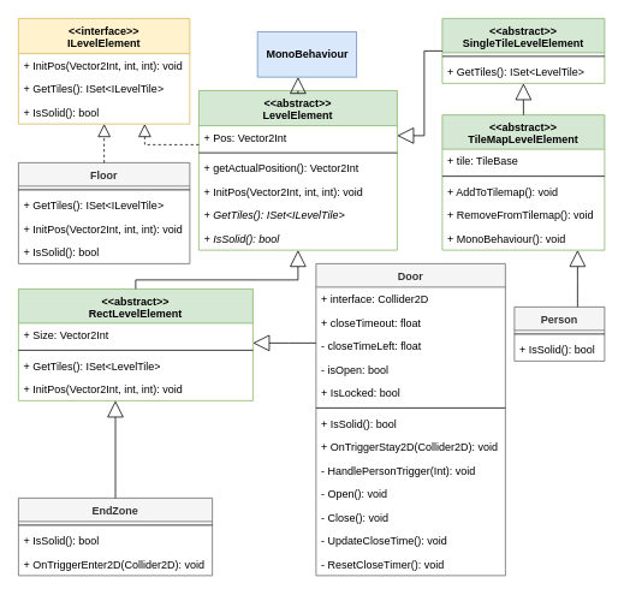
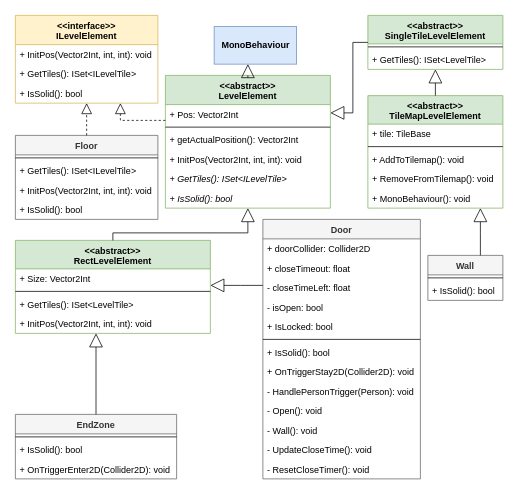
  <mxCell id="0" />
  <mxCell id="1" parent="0" />
  <mxCell id="2" value="&lt;&lt;abstract&gt;&gt;&#10;LevelElement" style="swimlane;fontStyle=1;align=center;verticalAlign=top;childLayout=stackLayout;horizontal=1;startSize=39;horizontalStack=0;resizeParent=1;resizeParentMax=0;resizeLast=0;collapsible=1;marginBottom=0;fillColor=#d5e8d4;strokeColor=#82b366;" parent="1" vertex="1"><mxGeometry x="220" y="100" width="220" height="177" as="geometry" /></mxCell>
  <mxCell id="3" value="+ Pos: Vector2Int" style="text;strokeColor=none;fillColor=none;align=left;verticalAlign=top;spacingLeft=4;spacingRight=4;overflow=hidden;rotatable=0;points=[[0,0.5],[1,0.5]];portConstraint=eastwest;" parent="2" vertex="1"><mxGeometry y="39" width="220" height="26" as="geometry" /></mxCell>
  <mxCell id="4" value="" style="line;strokeWidth=1;fillColor=none;align=left;verticalAlign=middle;spacingTop=-1;spacingLeft=3;spacingRight=3;rotatable=0;labelPosition=right;points=[];portConstraint=eastwest;" parent="2" vertex="1"><mxGeometry y="65" width="220" height="8" as="geometry" /></mxCell>
  <mxCell id="5" value="+ getActualPosition(): Vector2Int" style="text;strokeColor=none;fillColor=none;align=left;verticalAlign=top;spacingLeft=4;spacingRight=4;overflow=hidden;rotatable=0;points=[[0,0.5],[1,0.5]];portConstraint=eastwest;" parent="2" vertex="1"><mxGeometry y="73" width="220" height="26" as="geometry" /></mxCell>
  <mxCell id="6" value="+ InitPos(Vector2Int, int, int): void" style="text;strokeColor=none;fillColor=none;align=left;verticalAlign=top;spacingLeft=4;spacingRight=4;overflow=hidden;rotatable=0;points=[[0,0.5],[1,0.5]];portConstraint=eastwest;" parent="2" vertex="1"><mxGeometry y="99" width="220" height="26" as="geometry" /></mxCell>
  <mxCell id="7" value="+ GetTiles(): ISet&lt;ILevelTile&gt;" style="text;strokeColor=none;fillColor=none;align=left;verticalAlign=top;spacingLeft=4;spacingRight=4;overflow=hidden;rotatable=0;points=[[0,0.5],[1,0.5]];portConstraint=eastwest;fontStyle=2" parent="2" vertex="1"><mxGeometry y="125" width="220" height="26" as="geometry" /></mxCell>
  <mxCell id="8" value="+ IsSolid(): bool" style="text;strokeColor=none;fillColor=none;align=left;verticalAlign=top;spacingLeft=4;spacingRight=4;overflow=hidden;rotatable=0;points=[[0,0.5],[1,0.5]];portConstraint=eastwest;fontStyle=2" parent="2" vertex="1"><mxGeometry y="151" width="220" height="26" as="geometry" /></mxCell>
  <mxCell id="9" value="&lt;&lt;abstract&gt;&gt;&#10;RectLevelElement&#10;" style="swimlane;fontStyle=1;align=center;verticalAlign=top;childLayout=stackLayout;horizontal=1;startSize=38;horizontalStack=0;resizeParent=1;resizeParentMax=0;resizeLast=0;collapsible=1;marginBottom=0;fillColor=#d5e8d4;strokeColor=#82b366;" parent="1" vertex="1"><mxGeometry x="20" y="320" width="260" height="124" as="geometry" /></mxCell>
  <mxCell id="10" value="+ Size: Vector2Int" style="text;strokeColor=none;fillColor=none;align=left;verticalAlign=top;spacingLeft=4;spacingRight=4;overflow=hidden;rotatable=0;points=[[0,0.5],[1,0.5]];portConstraint=eastwest;" parent="9" vertex="1"><mxGeometry y="38" width="260" height="26" as="geometry" /></mxCell>
  <mxCell id="11" value="" style="line;strokeWidth=1;fillColor=none;align=left;verticalAlign=middle;spacingTop=-1;spacingLeft=3;spacingRight=3;rotatable=0;labelPosition=right;points=[];portConstraint=eastwest;" parent="9" vertex="1"><mxGeometry y="64" width="260" height="8" as="geometry" /></mxCell>
  <mxCell id="12" value="+ GetTiles(): ISet&lt;LevelTile&gt;" style="text;strokeColor=none;fillColor=none;align=left;verticalAlign=top;spacingLeft=4;spacingRight=4;overflow=hidden;rotatable=0;points=[[0,0.5],[1,0.5]];portConstraint=eastwest;" parent="9" vertex="1"><mxGeometry y="72" width="260" height="26" as="geometry" /></mxCell>
  <mxCell id="13" value="+ InitPos(Vector2Int, int, int): void" style="text;strokeColor=none;fillColor=none;align=left;verticalAlign=top;spacingLeft=4;spacingRight=4;overflow=hidden;rotatable=0;points=[[0,0.5],[1,0.5]];portConstraint=eastwest;" parent="9" vertex="1"><mxGeometry y="98" width="260" height="26" as="geometry" /></mxCell>
  <mxCell id="14" value="" style="endArrow=block;endSize=16;endFill=0;html=1;strokeColor=#000000;rounded=0;exitX=0.5;exitY=0;exitDx=0;exitDy=0;edgeStyle=orthogonalEdgeStyle;" parent="1" source="9" target="2" edge="1"><mxGeometry x="-0.375" y="20" width="160" relative="1" as="geometry"><mxPoint x="930" y="350" as="sourcePoint" /><mxPoint x="1090" y="350" as="targetPoint" /><mxPoint as="offset" /><Array as="points"><mxPoint x="150" y="310" /><mxPoint x="330" y="310" /></Array></mxGeometry></mxCell>
  <mxCell id="15" value="&lt;b&gt;MonoBehaviour&lt;/b&gt;&lt;br&gt;" style="html=1;fillColor=#dae8fc;strokeColor=#6c8ebf;" parent="1" vertex="1"><mxGeometry x="285" y="35" width="110" height="50" as="geometry" /></mxCell>
  <mxCell id="16" value="" style="endArrow=block;endSize=16;endFill=0;html=1;strokeColor=#000000;rounded=0;edgeStyle=orthogonalEdgeStyle;" parent="1" source="2" target="15" edge="1"><mxGeometry x="0.498" width="160" relative="1" as="geometry"><mxPoint x="730" y="410" as="sourcePoint" /><mxPoint x="850" y="278" as="targetPoint" /><Array as="points"><mxPoint x="330" y="110" /><mxPoint x="330" y="110" /></Array><mxPoint as="offset" /></mxGeometry></mxCell>
  <mxCell id="17" value="&lt;&lt;interface&gt;&gt;&#10;ILevelElement" style="swimlane;fontStyle=1;align=center;verticalAlign=top;childLayout=stackLayout;horizontal=1;startSize=39;horizontalStack=0;resizeParent=1;resizeParentMax=0;resizeLast=0;collapsible=1;marginBottom=0;fillColor=#fff2cc;strokeColor=#d6b656;" parent="1" vertex="1"><mxGeometry x="20" y="20" width="190" height="117" as="geometry" /></mxCell>
  <mxCell id="18" value="+ InitPos(Vector2Int, int, int): void" style="text;strokeColor=none;fillColor=none;align=left;verticalAlign=top;spacingLeft=4;spacingRight=4;overflow=hidden;rotatable=0;points=[[0,0.5],[1,0.5]];portConstraint=eastwest;" parent="17" vertex="1"><mxGeometry y="39" width="190" height="26" as="geometry" /></mxCell>
  <mxCell id="19" value="+ GetTiles(): ISet&lt;ILevelTile&gt;" style="text;strokeColor=none;fillColor=none;align=left;verticalAlign=top;spacingLeft=4;spacingRight=4;overflow=hidden;rotatable=0;points=[[0,0.5],[1,0.5]];portConstraint=eastwest;fontStyle=0" parent="17" vertex="1"><mxGeometry y="65" width="190" height="26" as="geometry" /></mxCell>
  <mxCell id="20" value="+ IsSolid(): bool" style="text;strokeColor=none;fillColor=none;align=left;verticalAlign=top;spacingLeft=4;spacingRight=4;overflow=hidden;rotatable=0;points=[[0,0.5],[1,0.5]];portConstraint=eastwest;" parent="17" vertex="1"><mxGeometry y="91" width="190" height="26" as="geometry" /></mxCell>
  <mxCell id="21" value="" style="endArrow=block;dashed=1;endFill=0;endSize=12;html=1;rounded=0;edgeStyle=orthogonalEdgeStyle;" parent="1" source="2" target="17" edge="1"><mxGeometry width="160" relative="1" as="geometry"><mxPoint x="80" y="650" as="sourcePoint" /><mxPoint x="240" y="650" as="targetPoint" /><Array as="points"><mxPoint x="280" y="160" /><mxPoint x="160" y="160" /></Array></mxGeometry></mxCell>
  <mxCell id="22" value="Floor" style="swimlane;fontStyle=1;align=center;verticalAlign=top;childLayout=stackLayout;horizontal=1;startSize=26;horizontalStack=0;resizeParent=1;resizeParentMax=0;resizeLast=0;collapsible=1;marginBottom=0;fillColor=#f5f5f5;strokeColor=#666666;fontColor=#333333;" parent="1" vertex="1"><mxGeometry x="20" y="180" width="190" height="112" as="geometry" /></mxCell>
  <mxCell id="23" value="" style="line;strokeWidth=1;fillColor=none;align=left;verticalAlign=middle;spacingTop=-1;spacingLeft=3;spacingRight=3;rotatable=0;labelPosition=right;points=[];portConstraint=eastwest;" parent="22" vertex="1"><mxGeometry y="26" width="190" height="8" as="geometry" /></mxCell>
  <mxCell id="24" value="+ GetTiles(): ISet&lt;ILevelTile&gt;" style="text;strokeColor=none;fillColor=none;align=left;verticalAlign=top;spacingLeft=4;spacingRight=4;overflow=hidden;rotatable=0;points=[[0,0.5],[1,0.5]];portConstraint=eastwest;" parent="22" vertex="1"><mxGeometry y="34" width="190" height="26" as="geometry" /></mxCell>
  <mxCell id="25" value="+ InitPos(Vector2Int, int, int): void" style="text;strokeColor=none;fillColor=none;align=left;verticalAlign=top;spacingLeft=4;spacingRight=4;overflow=hidden;rotatable=0;points=[[0,0.5],[1,0.5]];portConstraint=eastwest;" parent="22" vertex="1"><mxGeometry y="60" width="190" height="26" as="geometry" /></mxCell>
  <mxCell id="26" value="+ IsSolid(): bool" style="text;strokeColor=none;fillColor=none;align=left;verticalAlign=top;spacingLeft=4;spacingRight=4;overflow=hidden;rotatable=0;points=[[0,0.5],[1,0.5]];portConstraint=eastwest;" parent="22" vertex="1"><mxGeometry y="86" width="190" height="26" as="geometry" /></mxCell>
- <mxCell id="27" value="Person" style="swimlane;fontStyle=1;align=center;verticalAlign=top;childLayout=stackLayout;horizontal=1;startSize=26;horizontalStack=0;resizeParent=1;resizeParentMax=0;resizeLast=0;collapsible=1;marginBottom=0;fillColor=#f5f5f5;strokeColor=#666666;fontColor=#333333;" parent="1" vertex="1"><mxGeometry x="570" y="340" width="100" height="60" as="geometry" /></mxCell>
+ <mxCell id="27" value="Wall" style="swimlane;fontStyle=1;align=center;verticalAlign=top;childLayout=stackLayout;horizontal=1;startSize=26;horizontalStack=0;resizeParent=1;resizeParentMax=0;resizeLast=0;collapsible=1;marginBottom=0;fillColor=#f5f5f5;strokeColor=#666666;fontColor=#333333;" parent="1" vertex="1"><mxGeometry x="570" y="340" width="100" height="60" as="geometry" /></mxCell>
  <mxCell id="28" value="" style="line;strokeWidth=1;fillColor=none;align=left;verticalAlign=middle;spacingTop=-1;spacingLeft=3;spacingRight=3;rotatable=0;labelPosition=right;points=[];portConstraint=eastwest;" parent="27" vertex="1"><mxGeometry y="26" width="100" height="8" as="geometry" /></mxCell>
  <mxCell id="29" value="+ IsSolid(): bool" style="text;strokeColor=none;fillColor=none;align=left;verticalAlign=top;spacingLeft=4;spacingRight=4;overflow=hidden;rotatable=0;points=[[0,0.5],[1,0.5]];portConstraint=eastwest;" parent="27" vertex="1"><mxGeometry y="34" width="100" height="26" as="geometry" /></mxCell>
  <mxCell id="30" value="&lt;&lt;abstract&gt;&gt;&#10;SingleTileLevelElement&#10;" style="swimlane;fontStyle=1;align=center;verticalAlign=top;childLayout=stackLayout;horizontal=1;startSize=38;horizontalStack=0;resizeParent=1;resizeParentMax=0;resizeLast=0;collapsible=1;marginBottom=0;fillColor=#d5e8d4;strokeColor=#82b366;" parent="1" vertex="1"><mxGeometry x="490" y="20" width="180" height="72" as="geometry" /></mxCell>
  <mxCell id="31" value="" style="line;strokeWidth=1;fillColor=none;align=left;verticalAlign=middle;spacingTop=-1;spacingLeft=3;spacingRight=3;rotatable=0;labelPosition=right;points=[];portConstraint=eastwest;" parent="30" vertex="1"><mxGeometry y="38" width="180" height="8" as="geometry" /></mxCell>
  <mxCell id="32" value="+ GetTiles(): ISet&lt;LevelTile&gt;" style="text;strokeColor=none;fillColor=none;align=left;verticalAlign=top;spacingLeft=4;spacingRight=4;overflow=hidden;rotatable=0;points=[[0,0.5],[1,0.5]];portConstraint=eastwest;" parent="30" vertex="1"><mxGeometry y="46" width="180" height="26" as="geometry" /></mxCell>
  <mxCell id="33" value="" style="endArrow=block;endSize=16;endFill=0;html=1;strokeColor=#000000;rounded=0;edgeStyle=orthogonalEdgeStyle;" parent="1" source="30" target="2" edge="1"><mxGeometry x="-0.558" y="-66" width="160" relative="1" as="geometry"><mxPoint x="880" y="508.4" as="sourcePoint" /><mxPoint x="880" y="466" as="targetPoint" /><mxPoint as="offset" /><Array as="points"><mxPoint x="470" y="56" /><mxPoint x="470" y="150" /></Array></mxGeometry></mxCell>
  <mxCell id="34" value="Door" style="swimlane;fontStyle=1;align=center;verticalAlign=top;childLayout=stackLayout;horizontal=1;startSize=26;horizontalStack=0;resizeParent=1;resizeParentMax=0;resizeLast=0;collapsible=1;marginBottom=0;fillColor=#f5f5f5;strokeColor=#666666;fontColor=#333333;" parent="1" vertex="1"><mxGeometry x="350" y="292" width="210" height="346" as="geometry" /></mxCell>
- <mxCell id="35" value="+ interface: Collider2D" style="text;strokeColor=none;fillColor=none;align=left;verticalAlign=top;spacingLeft=4;spacingRight=4;overflow=hidden;rotatable=0;points=[[0,0.5],[1,0.5]];portConstraint=eastwest;" parent="34" vertex="1"><mxGeometry y="26" width="210" height="26" as="geometry" /></mxCell>
+ <mxCell id="35" value="+ doorCollider: Collider2D" style="text;strokeColor=none;fillColor=none;align=left;verticalAlign=top;spacingLeft=4;spacingRight=4;overflow=hidden;rotatable=0;points=[[0,0.5],[1,0.5]];portConstraint=eastwest;" parent="34" vertex="1"><mxGeometry y="26" width="210" height="26" as="geometry" /></mxCell>
  <mxCell id="36" value="+ closeTimeout: float" style="text;strokeColor=none;fillColor=none;align=left;verticalAlign=top;spacingLeft=4;spacingRight=4;overflow=hidden;rotatable=0;points=[[0,0.5],[1,0.5]];portConstraint=eastwest;" vertex="1" parent="34"><mxGeometry y="52" width="210" height="26" as="geometry" /></mxCell>
  <mxCell id="37" value="- closeTimeLeft: float" style="text;strokeColor=none;fillColor=none;align=left;verticalAlign=top;spacingLeft=4;spacingRight=4;overflow=hidden;rotatable=0;points=[[0,0.5],[1,0.5]];portConstraint=eastwest;" parent="34" vertex="1"><mxGeometry y="78" width="210" height="26" as="geometry" /></mxCell>
  <mxCell id="38" value="- isOpen: bool" style="text;strokeColor=none;fillColor=none;align=left;verticalAlign=top;spacingLeft=4;spacingRight=4;overflow=hidden;rotatable=0;points=[[0,0.5],[1,0.5]];portConstraint=eastwest;" parent="34" vertex="1"><mxGeometry y="104" width="210" height="26" as="geometry" /></mxCell>
  <mxCell id="39" value="+ IsLocked: bool" style="text;strokeColor=none;fillColor=none;align=left;verticalAlign=top;spacingLeft=4;spacingRight=4;overflow=hidden;rotatable=0;points=[[0,0.5],[1,0.5]];portConstraint=eastwest;" parent="34" vertex="1"><mxGeometry y="130" width="210" height="26" as="geometry" /></mxCell>
  <mxCell id="40" value="" style="line;strokeWidth=1;fillColor=none;align=left;verticalAlign=middle;spacingTop=-1;spacingLeft=3;spacingRight=3;rotatable=0;labelPosition=right;points=[];portConstraint=eastwest;" parent="34" vertex="1"><mxGeometry y="156" width="210" height="8" as="geometry" /></mxCell>
  <mxCell id="41" value="+ IsSolid(): bool" style="text;strokeColor=none;fillColor=none;align=left;verticalAlign=top;spacingLeft=4;spacingRight=4;overflow=hidden;rotatable=0;points=[[0,0.5],[1,0.5]];portConstraint=eastwest;" parent="34" vertex="1"><mxGeometry y="164" width="210" height="26" as="geometry" /></mxCell>
  <mxCell id="42" value="+ OnTriggerStay2D(Collider2D): void" style="text;strokeColor=none;fillColor=none;align=left;verticalAlign=top;spacingLeft=4;spacingRight=4;overflow=hidden;rotatable=0;points=[[0,0.5],[1,0.5]];portConstraint=eastwest;" vertex="1" parent="34"><mxGeometry y="190" width="210" height="26" as="geometry" /></mxCell>
- <mxCell id="43" value="- HandlePersonTrigger(Int): void" style="text;strokeColor=none;fillColor=none;align=left;verticalAlign=top;spacingLeft=4;spacingRight=4;overflow=hidden;rotatable=0;points=[[0,0.5],[1,0.5]];portConstraint=eastwest;" parent="34" vertex="1"><mxGeometry y="216" width="210" height="26" as="geometry" /></mxCell>
+ <mxCell id="43" value="- HandlePersonTrigger(Person): void" style="text;strokeColor=none;fillColor=none;align=left;verticalAlign=top;spacingLeft=4;spacingRight=4;overflow=hidden;rotatable=0;points=[[0,0.5],[1,0.5]];portConstraint=eastwest;" parent="34" vertex="1"><mxGeometry y="216" width="210" height="26" as="geometry" /></mxCell>
  <mxCell id="44" value="- Open(): void" style="text;strokeColor=none;fillColor=none;align=left;verticalAlign=top;spacingLeft=4;spacingRight=4;overflow=hidden;rotatable=0;points=[[0,0.5],[1,0.5]];portConstraint=eastwest;" parent="34" vertex="1"><mxGeometry y="242" width="210" height="26" as="geometry" /></mxCell>
- <mxCell id="45" value="- Close(): void" style="text;strokeColor=none;fillColor=none;align=left;verticalAlign=top;spacingLeft=4;spacingRight=4;overflow=hidden;rotatable=0;points=[[0,0.5],[1,0.5]];portConstraint=eastwest;" parent="34" vertex="1"><mxGeometry y="268" width="210" height="26" as="geometry" /></mxCell>
+ <mxCell id="45" value="- Wall(): void" style="text;strokeColor=none;fillColor=none;align=left;verticalAlign=top;spacingLeft=4;spacingRight=4;overflow=hidden;rotatable=0;points=[[0,0.5],[1,0.5]];portConstraint=eastwest;" parent="34" vertex="1"><mxGeometry y="268" width="210" height="26" as="geometry" /></mxCell>
  <mxCell id="46" value="- UpdateCloseTime(): void" style="text;strokeColor=none;fillColor=none;align=left;verticalAlign=top;spacingLeft=4;spacingRight=4;overflow=hidden;rotatable=0;points=[[0,0.5],[1,0.5]];portConstraint=eastwest;" parent="34" vertex="1"><mxGeometry y="294" width="210" height="26" as="geometry" /></mxCell>
  <mxCell id="47" value="- ResetCloseTimer(): void" style="text;strokeColor=none;fillColor=none;align=left;verticalAlign=top;spacingLeft=4;spacingRight=4;overflow=hidden;rotatable=0;points=[[0,0.5],[1,0.5]];portConstraint=eastwest;" parent="34" vertex="1"><mxGeometry y="320" width="210" height="26" as="geometry" /></mxCell>
  <mxCell id="48" value="&lt;&lt;abstract&gt;&gt;&#10;TileMapLevelElement&#10;" style="swimlane;fontStyle=1;align=center;verticalAlign=top;childLayout=stackLayout;horizontal=1;startSize=38;horizontalStack=0;resizeParent=1;resizeParentMax=0;resizeLast=0;collapsible=1;marginBottom=0;fillColor=#d5e8d4;strokeColor=#82b366;" parent="1" vertex="1"><mxGeometry x="490" y="127" width="180" height="150" as="geometry"><mxRectangle x="510" y="147" width="230" height="38" as="alternateBounds" /></mxGeometry></mxCell>
  <mxCell id="49" value="+ tile: TileBase" style="text;strokeColor=none;fillColor=none;align=left;verticalAlign=top;spacingLeft=4;spacingRight=4;overflow=hidden;rotatable=0;points=[[0,0.5],[1,0.5]];portConstraint=eastwest;" parent="48" vertex="1"><mxGeometry y="38" width="180" height="26" as="geometry" /></mxCell>
  <mxCell id="50" value="" style="line;strokeWidth=1;fillColor=none;align=left;verticalAlign=middle;spacingTop=-1;spacingLeft=3;spacingRight=3;rotatable=0;labelPosition=right;points=[];portConstraint=eastwest;" parent="48" vertex="1"><mxGeometry y="64" width="180" height="8" as="geometry" /></mxCell>
  <mxCell id="51" value="+ AddToTilemap(): void" style="text;strokeColor=none;fillColor=none;align=left;verticalAlign=top;spacingLeft=4;spacingRight=4;overflow=hidden;rotatable=0;points=[[0,0.5],[1,0.5]];portConstraint=eastwest;" parent="48" vertex="1"><mxGeometry y="72" width="180" height="26" as="geometry" /></mxCell>
  <mxCell id="52" value="+ RemoveFromTilemap(): void" style="text;strokeColor=none;fillColor=none;align=left;verticalAlign=top;spacingLeft=4;spacingRight=4;overflow=hidden;rotatable=0;points=[[0,0.5],[1,0.5]];portConstraint=eastwest;" parent="48" vertex="1"><mxGeometry y="98" width="180" height="26" as="geometry" /></mxCell>
  <mxCell id="53" value="+ MonoBehaviour(): void" style="text;strokeColor=none;fillColor=none;align=left;verticalAlign=top;spacingLeft=4;spacingRight=4;overflow=hidden;rotatable=0;points=[[0,0.5],[1,0.5]];portConstraint=eastwest;" parent="48" vertex="1"><mxGeometry y="124" width="180" height="26" as="geometry" /></mxCell>
  <mxCell id="54" value="" style="endArrow=block;dashed=1;endFill=0;endSize=12;html=1;rounded=0;edgeStyle=orthogonalEdgeStyle;" edge="1" parent="1" source="22" target="17"><mxGeometry width="160" relative="1" as="geometry"><mxPoint x="140" y="267" as="sourcePoint" /><mxPoint x="140" y="147" as="targetPoint" /><Array as="points"><mxPoint x="105" y="230" /><mxPoint x="105" y="230" /></Array></mxGeometry></mxCell>
  <mxCell id="55" value="EndZone" style="swimlane;fontStyle=1;align=center;verticalAlign=top;childLayout=stackLayout;horizontal=1;startSize=26;horizontalStack=0;resizeParent=1;resizeParentMax=0;resizeLast=0;collapsible=1;marginBottom=0;fillColor=#f5f5f5;strokeColor=#666666;fontColor=#333333;" vertex="1" parent="1"><mxGeometry x="20" y="552" width="215" height="86" as="geometry" /></mxCell>
  <mxCell id="56" value="" style="line;strokeWidth=1;fillColor=none;align=left;verticalAlign=middle;spacingTop=-1;spacingLeft=3;spacingRight=3;rotatable=0;labelPosition=right;points=[];portConstraint=eastwest;" vertex="1" parent="55"><mxGeometry y="26" width="215" height="8" as="geometry" /></mxCell>
  <mxCell id="57" value="+ IsSolid(): bool" style="text;strokeColor=none;fillColor=none;align=left;verticalAlign=top;spacingLeft=4;spacingRight=4;overflow=hidden;rotatable=0;points=[[0,0.5],[1,0.5]];portConstraint=eastwest;fontStyle=0" vertex="1" parent="55"><mxGeometry y="34" width="215" height="26" as="geometry" /></mxCell>
  <mxCell id="58" value="+ OnTriggerEnter2D(Collider2D): void" style="text;strokeColor=none;fillColor=none;align=left;verticalAlign=top;spacingLeft=4;spacingRight=4;overflow=hidden;rotatable=0;points=[[0,0.5],[1,0.5]];portConstraint=eastwest;" vertex="1" parent="55"><mxGeometry y="60" width="215" height="26" as="geometry" /></mxCell>
  <mxCell id="59" value="" style="endArrow=block;endSize=16;endFill=0;html=1;strokeColor=#000000;rounded=0;edgeStyle=orthogonalEdgeStyle;" edge="1" parent="1" source="55" target="9"><mxGeometry x="-0.375" y="20" width="160" relative="1" as="geometry"><mxPoint x="160" y="350" as="sourcePoint" /><mxPoint x="230" y="320" as="targetPoint" /><mxPoint as="offset" /><Array as="points"><mxPoint x="128" y="530" /><mxPoint x="128" y="530" /></Array></mxGeometry></mxCell>
  <mxCell id="60" value="" style="endArrow=block;endSize=16;endFill=0;html=1;strokeColor=#000000;rounded=0;edgeStyle=orthogonalEdgeStyle;" edge="1" parent="1" source="34" target="9"><mxGeometry x="-0.375" y="20" width="160" relative="1" as="geometry"><mxPoint x="140" y="557.5" as="sourcePoint" /><mxPoint x="140" y="500" as="targetPoint" /><mxPoint as="offset" /><Array as="points"><mxPoint x="320" y="380" /><mxPoint x="320" y="380" /></Array></mxGeometry></mxCell>
  <mxCell id="61" value="" style="endArrow=block;endSize=16;endFill=0;html=1;strokeColor=#000000;rounded=0;edgeStyle=orthogonalEdgeStyle;" edge="1" parent="1" source="48" target="30"><mxGeometry x="-0.558" y="-66" width="160" relative="1" as="geometry"><mxPoint x="470" y="66" as="sourcePoint" /><mxPoint x="430" y="108" as="targetPoint" /><mxPoint as="offset" /><Array as="points"><mxPoint x="605" y="56" /><mxPoint x="605" y="56" /></Array></mxGeometry></mxCell>
  <mxCell id="62" value="" style="endArrow=block;endSize=16;endFill=0;html=1;strokeColor=#000000;rounded=0;edgeStyle=orthogonalEdgeStyle;" edge="1" parent="1" source="27" target="48"><mxGeometry x="-0.558" y="-66" width="160" relative="1" as="geometry"><mxPoint x="615" y="147.5" as="sourcePoint" /><mxPoint x="615" y="102" as="targetPoint" /><mxPoint as="offset" /><Array as="points"><mxPoint x="640" y="310" /><mxPoint x="640" y="310" /></Array></mxGeometry></mxCell>
